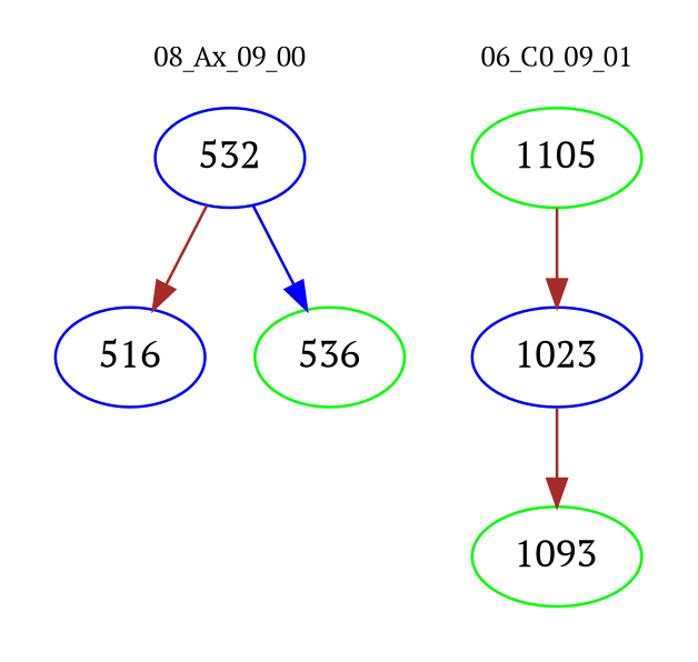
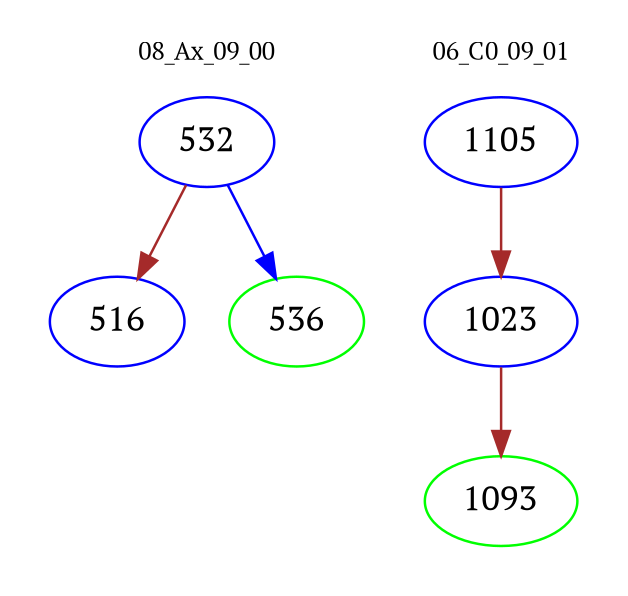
  digraph {
    fontname="PT Serif"
    node [color=blue fontname="PT Serif"]
    edge [color=brown fontname="PT Serif"]
    n1 [label=532]
    n2 [label=516]
    n3 [color=green label=536]
-   n4 [color=green label=1105]
+   n4 [label=1105]
    n5 [label=1023]
    n6 [color=green label=1093]
    subgraph cluster_1 {
      color=white
      fontsize=10
      label="08_Ax_09_00"
      n1
      n2
      n3
    }
    subgraph cluster_2 {
      color=white
      fontsize=10
      label="06_C0_09_01"
      n4
      n5
      n6
    }
    n1 -> n2
    n1 -> n3 [color=blue]
    n4 -> n5
    n5 -> n6
  }
